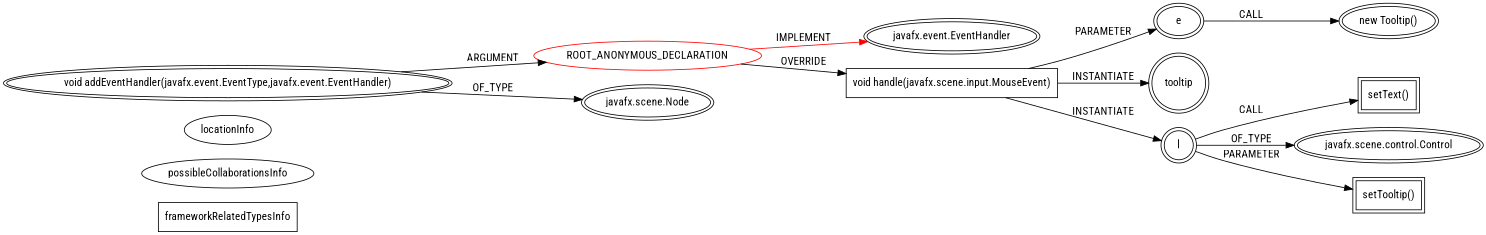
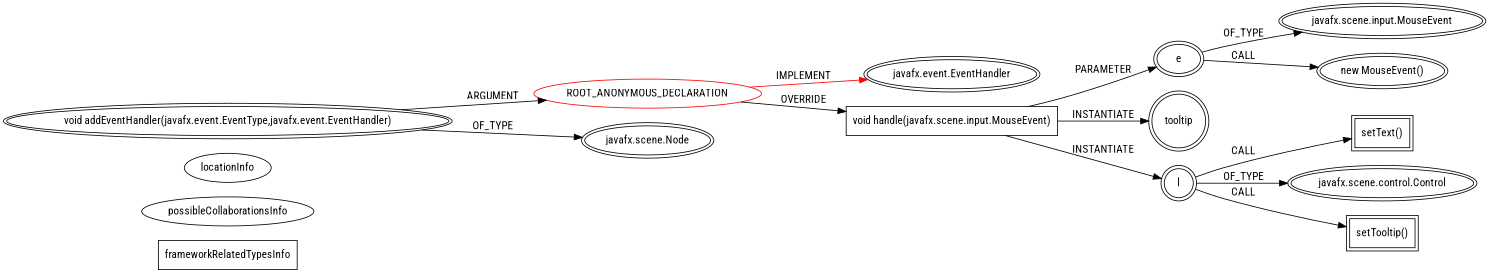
  digraph {
    fontname="Roboto Condensed"
    rankdir=LR
    node [fontname="Roboto Condensed" isFrameworkType=true peripheries=2]
    edge [fontname="Roboto Condensed"]
    frameworkRelatedTypesInfo [0="javafx.event.EventHandler" shape=box isFrameworkType="" peripheries=""]
    possibleCollaborationsInfo [isFrameworkType="" peripheries=""]
    locationInfo [contextSignature="void drawNote(double,double,int,long)" filePath="/dinder-mufflin-igtv/igtv-master/GUI/src/com/igtv/ui/TabViewerController.java" graphId=2484 projectName="dinder-mufflin-igtv" isFrameworkType="" peripheries=""]
    n4 [color=red isFrameworkType=false label=ROOT_ANONYMOUS_DECLARATION vertexType=ROOT_ANONYMOUS_DECLARATION peripheries=""]
    n5 [label="javafx.event.EventHandler" vertexType=FRAMEWORK_INTERFACE_TYPE]
    n6 [isFrameworkType=false label="void handle(javafx.scene.input.MouseEvent)" shape=box vertexType=OVERRIDING_METHOD_DECLARATION peripheries=""]
    n7 [label=e vertexType=PARAMETER_DECLARATION]
    n8 [label=tooltip shape=circle vertexType=VARIABLE_EXPRESION]
    n9 [label=l shape=circle vertexType=VARIABLE_EXPRESION]
    n10 [label="void addEventHandler(javafx.event.EventType,javafx.event.EventHandler)" vertexType=OUTSIDE_CALL]
    n11 [label="javafx.scene.Node" vertexType=FRAMEWORK_CLASS_TYPE]
-   n13 [label="new Tooltip()" vertexType=CONSTRUCTOR_CALL]
+   n12 [label="javafx.scene.input.MouseEvent" vertexType=FRAMEWORK_CLASS_TYPE]
+   n13 [label="new MouseEvent()" vertexType=CONSTRUCTOR_CALL]
    n14 [label="setText()" shape=box vertexType=INSIDE_CALL]
    n15 [label="javafx.scene.control.Control" vertexType=FRAMEWORK_CLASS_TYPE]
    n16 [label="setTooltip()" shape=box vertexType=INSIDE_CALL]
    n4 -> n5 [color=red label=IMPLEMENT]
    n4 -> n6 [label=OVERRIDE]
    n6 -> n7 [label=PARAMETER]
    n6 -> n8 [label=INSTANTIATE]
    n6 -> n9 [label=INSTANTIATE]
+   n7 -> n12 [label=OF_TYPE]
    n7 -> n13 [label=CALL]
    n9 -> n14 [label=CALL]
    n9 -> n15 [label=OF_TYPE]
-   n9 -> n16 [label=PARAMETER]
+   n9 -> n16 [label=CALL]
    n10 -> n4 [label=ARGUMENT]
    n10 -> n11 [label=OF_TYPE]
  }
